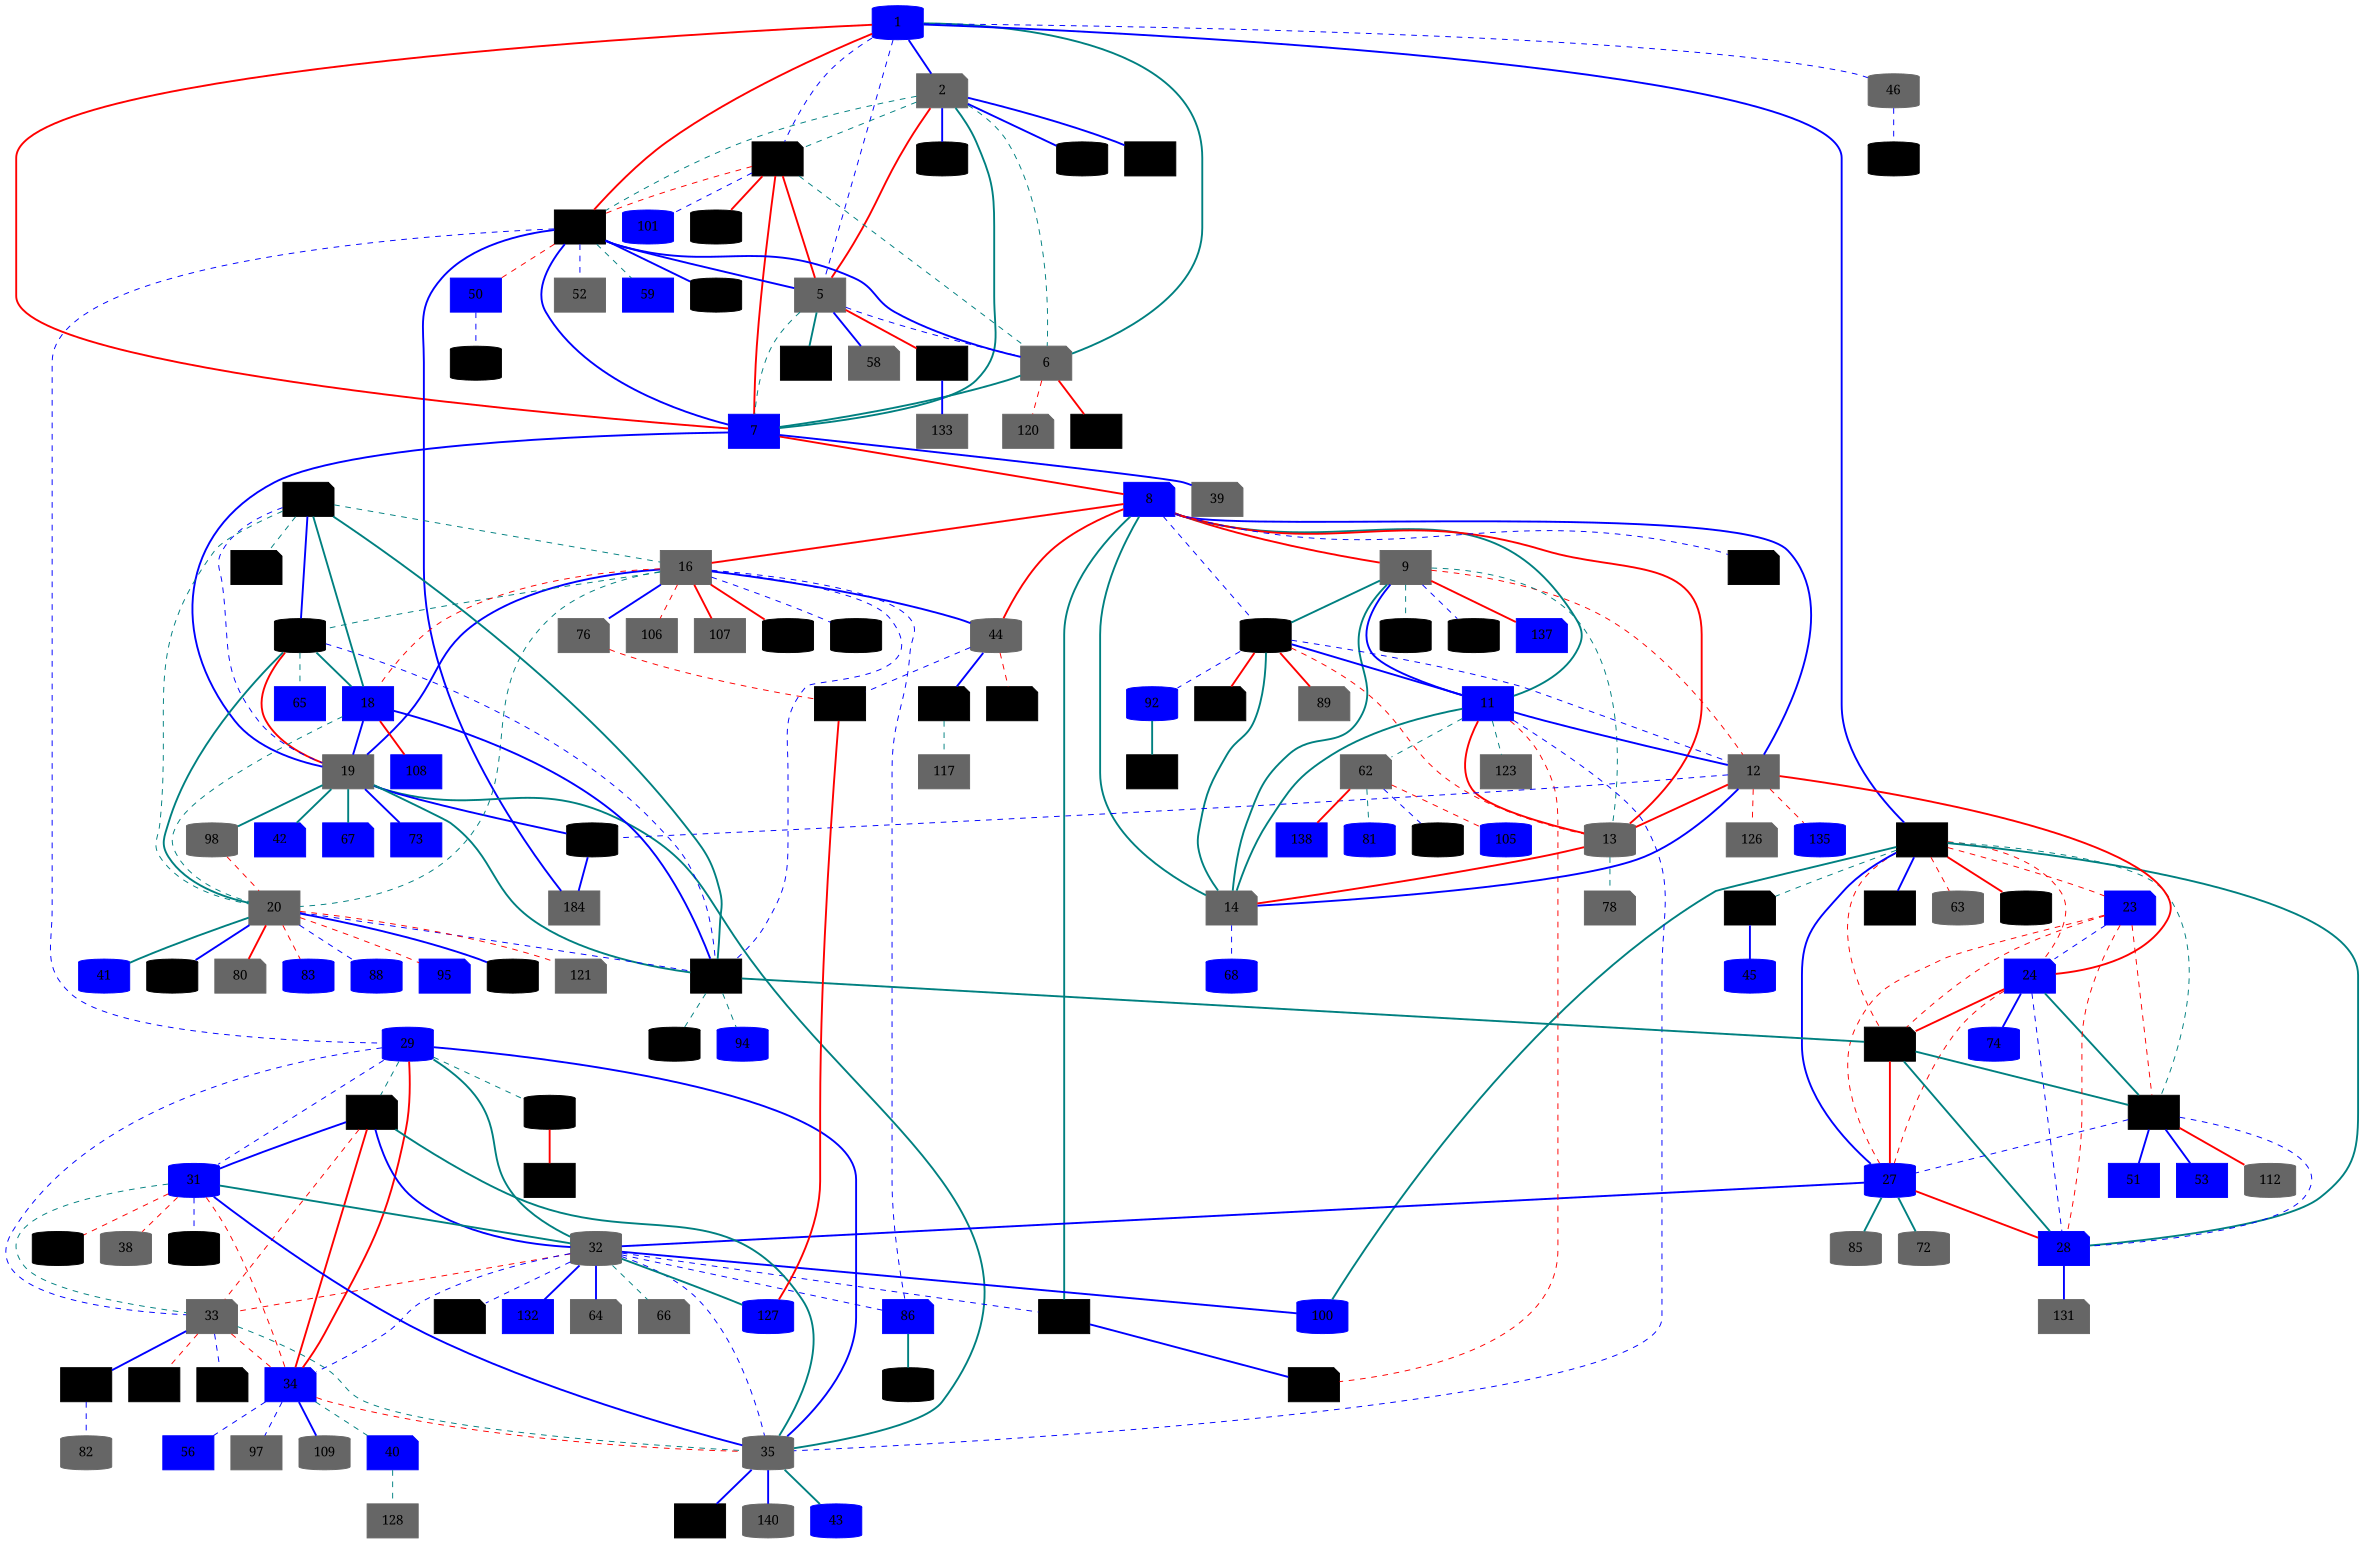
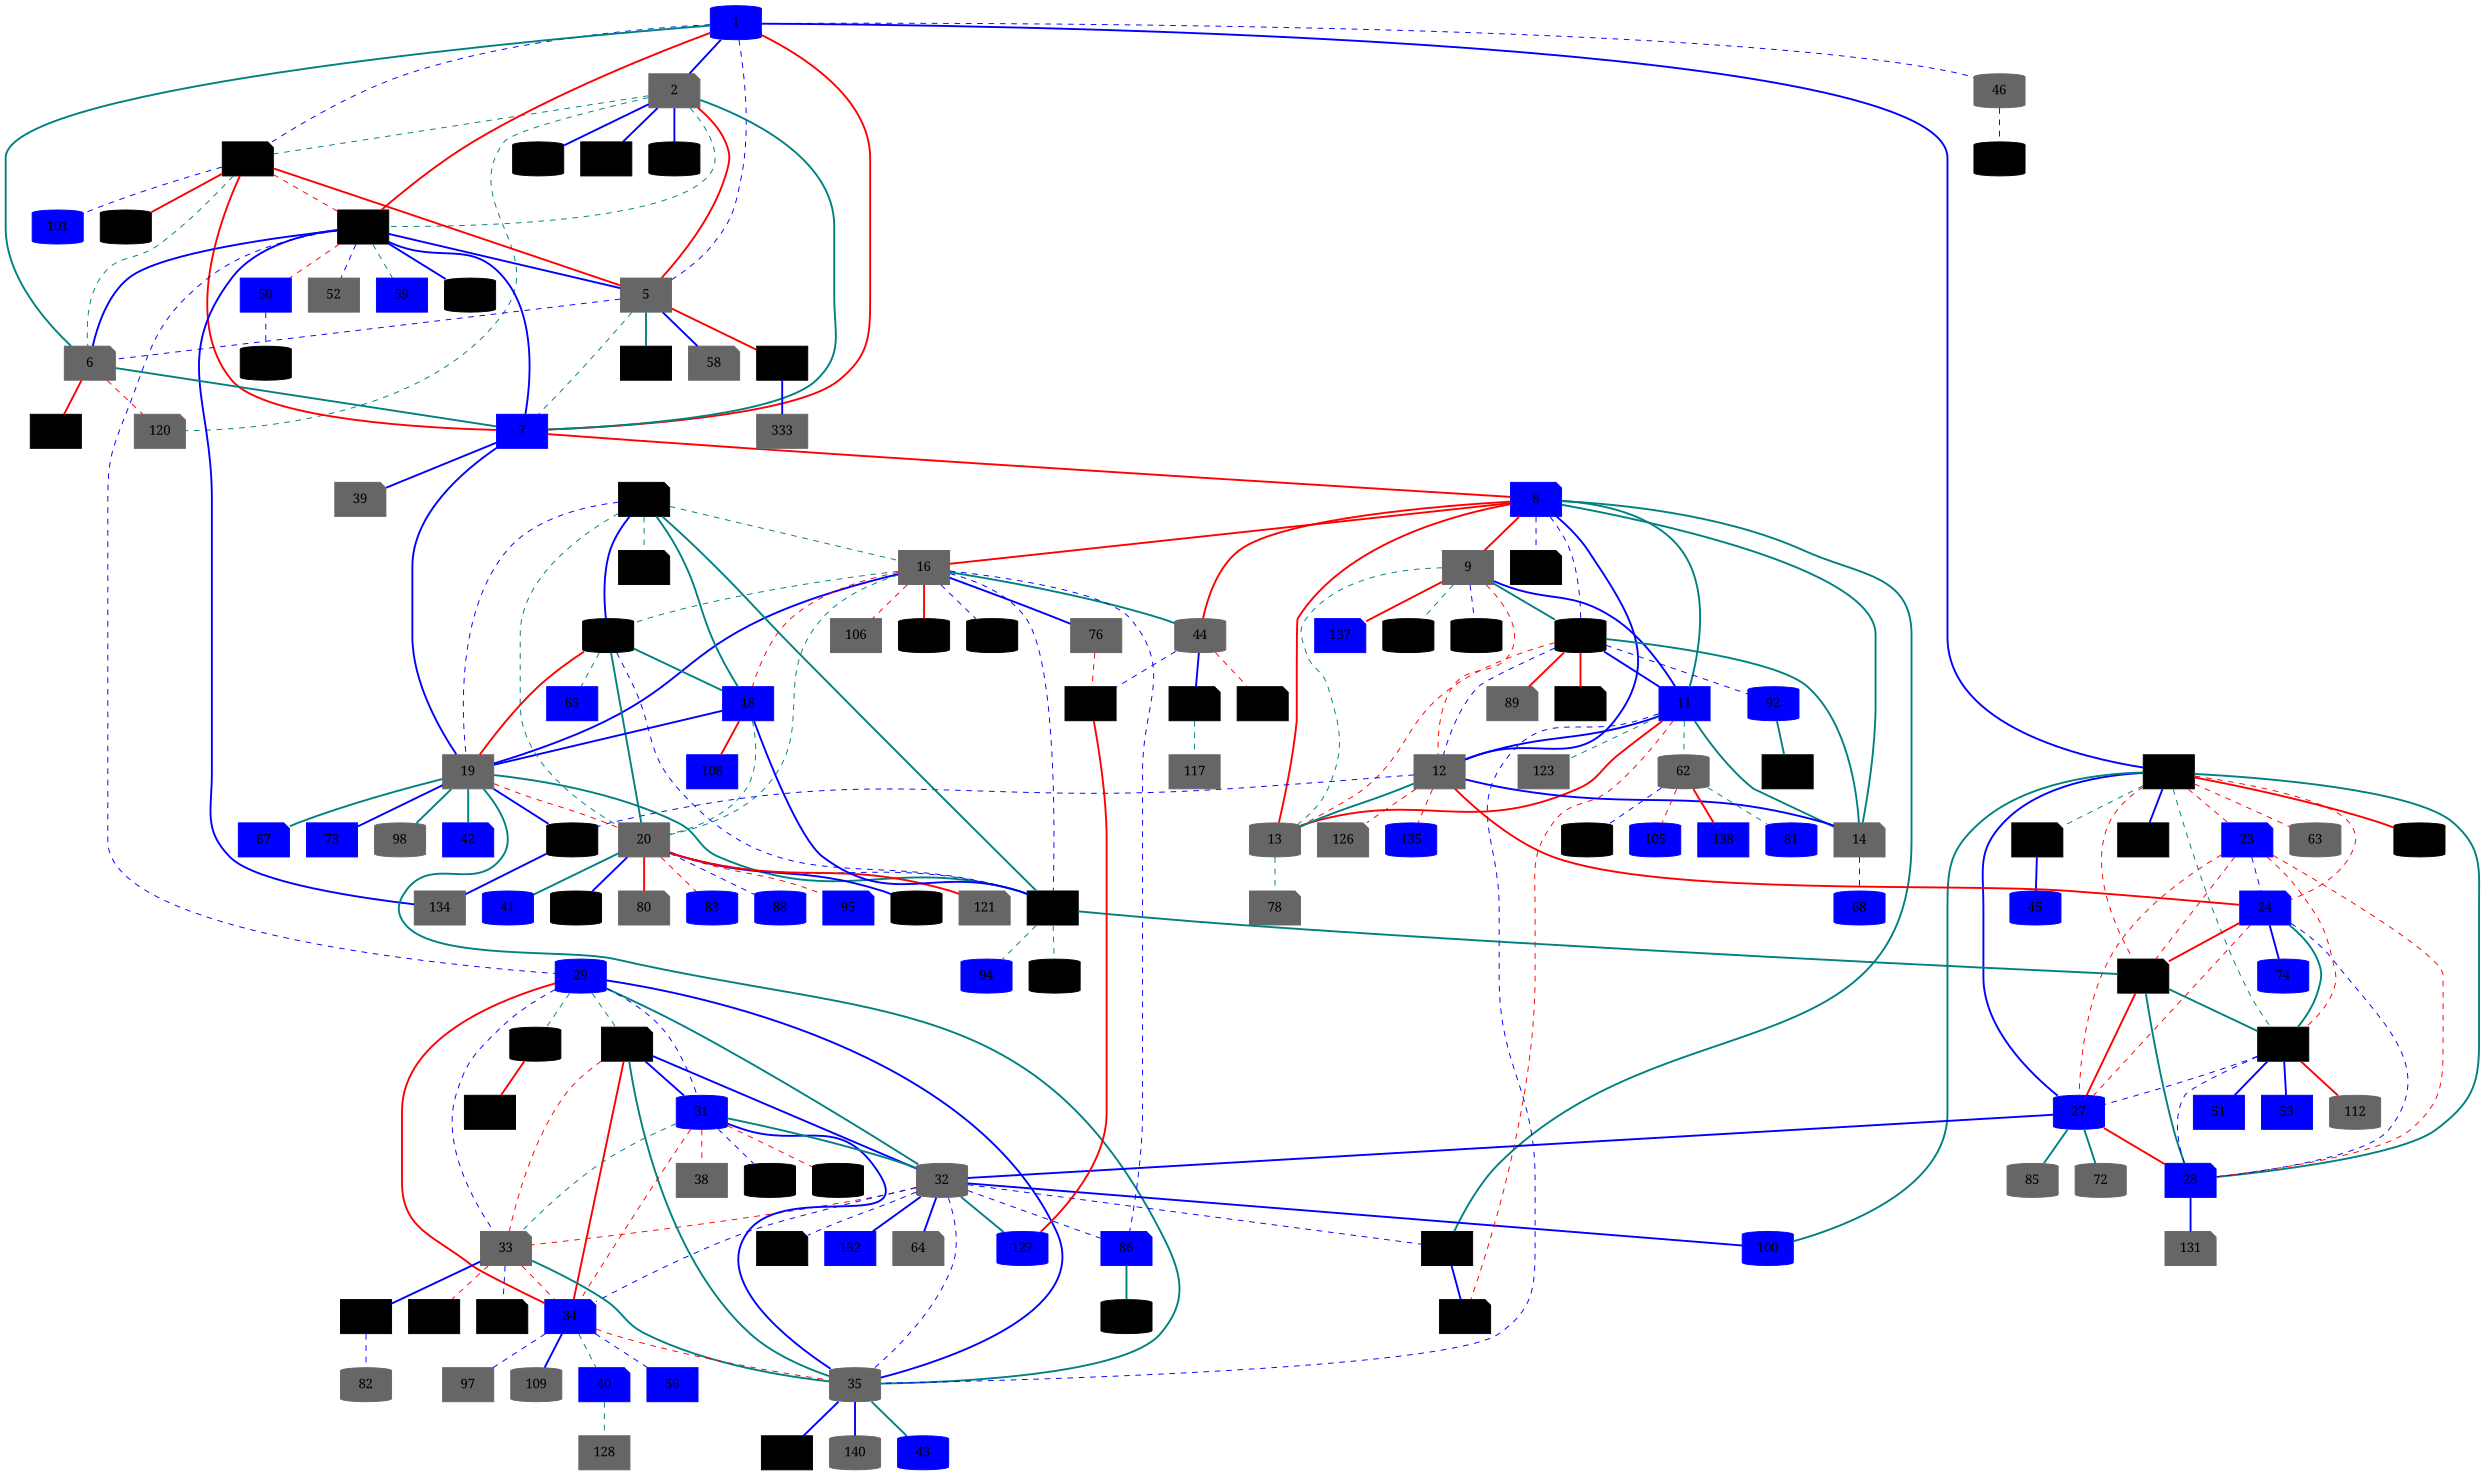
  graph {
    fontname="Noto Serif"
    node [color=black fontname="Noto Serif" shape=cylinder style=filled]
    edge [color=blue fontname="Noto Serif" style=bold]
    1 [color=blue]
    2 [color=gray40 shape=note]
    3 [shape=note]
    4 [shape=box]
    5 [color=gray40 shape=box]
    6 [color=gray40 shape=note]
    7 [color=blue shape=box]
    22 [shape=box]
    46 [color=gray40]
    61
    104 [shape=box]
    115
    101 [color=blue]
    116
    29 [color=blue]
    50 [color=blue shape=box]
    52 [color=gray40 shape=box]
    59 [color=blue shape=box]
    90
-   134 [color=gray40 shape=box label=184]
+   134 [color=gray40 shape=box]
    58 [color=gray40 shape=note]
    71 [shape=box]
    118 [shape=box]
    54 [shape=box]
    120 [color=gray40 shape=note]
    8 [color=blue shape=note]
    19 [color=gray40 shape=box]
    39 [color=gray40 shape=note]
    24 [color=blue shape=note]
    25 [shape=note]
    23 [color=blue shape=note]
    26 [shape=box]
    27 [color=blue]
    28 [color=blue shape=note]
    36 [shape=note]
    55 [shape=box]
    63 [color=gray40]
    100 [color=blue]
    125
    57
    35 [color=gray40]
    32 [color=gray40]
    30 [shape=note]
    31 [color=blue]
    33 [color=gray40 shape=note]
    34 [color=blue shape=note]
    87
    119
-   133 [color=gray40 shape=box]
+   133 [color=gray40 shape=box label=333]
    9 [color=gray40 shape=box]
    10
    11 [color=blue shape=box]
    12 [color=gray40 shape=box]
    13 [color=gray40]
    14 [color=gray40 shape=note]
    16 [color=gray40 shape=box]
    44 [color=gray40]
    79 [shape=box]
    122 [shape=note]
    49
    20 [color=gray40 shape=box]
    21 [shape=box]
    42 [color=blue shape=note]
    67 [color=blue shape=note]
    73 [color=blue shape=box]
    98 [color=gray40]
    48
    124
    137 [color=blue shape=note]
    89 [color=gray40 shape=note]
    92 [color=blue]
    139 [shape=note]
-   62 [color=gray40 shape=note]
+   62 [color=gray40]
    84 [shape=note]
    123 [color=gray40 shape=box]
    126 [color=gray40 shape=note]
    135 [color=blue]
    78 [color=gray40 shape=note]
    68 [color=blue]
    17
    18 [color=blue shape=box]
-   76 [color=gray40 shape=note]
+   76 [color=gray40 shape=box]
    86 [color=blue shape=note]
    106 [color=gray40 shape=box]
-   107 [color=gray40 shape=box]
    110
    130
    60 [shape=note]
    77 [shape=note]
    102 [shape=box]
    111 [shape=box]
    43 [color=blue]
    129 [shape=box]
    140 [color=gray40]
    81 [color=blue]
    91
    105 [color=blue]
    138 [color=blue shape=box]
    74 [color=blue]
    15 [shape=note]
    69 [shape=note]
    65 [color=blue shape=box]
    108 [color=blue shape=box]
    41 [color=blue]
    70
    80 [color=gray40 shape=note]
    83 [color=blue]
    88 [color=blue]
    95 [color=blue shape=note]
    103
    121 [color=gray40 shape=note]
    94 [color=blue]
    114
    96
    51 [color=blue shape=box]
    53 [color=blue shape=box]
    112 [color=gray40]
    72 [color=gray40]
    85 [color=gray40]
    131 [color=gray40 shape=note]
    45 [color=blue]
    64 [color=gray40 shape=note]
-   66 [color=gray40 shape=note]
    99 [shape=note]
    127 [color=blue]
    132 [color=blue shape=box]
    37
-   38 [color=gray40]
+   38 [color=gray40 shape=box]
    93
    47 [shape=note]
    75 [shape=box]
    136 [shape=box]
    40 [color=blue shape=note]
    56 [color=blue shape=box]
    97 [color=gray40 shape=box]
    109 [color=gray40]
    113 [shape=box]
    82 [color=gray40]
    128 [color=gray40 shape=box]
    117 [color=gray40 shape=box]
    1 -- 2
    1 -- 3 [style=dashed]
    1 -- 4 [color=red]
    1 -- 5 [style=dashed]
    1 -- 6 [color=teal]
    1 -- 7 [color=red]
    1 -- 22
    1 -- 46 [style=dashed]
    2 -- 3 [color=teal style=dashed]
    2 -- 4 [color=teal style=dashed]
    2 -- 5 [color=red]
-   2 -- 6 [color=teal style=dashed]
+   2 -- 120 [color=teal style=dashed]
    2 -- 7 [color=teal]
    2 -- 61
    2 -- 104
    2 -- 115
    3 -- 4 [color=red style=dashed]
    3 -- 5 [color=red]
    3 -- 6 [color=teal style=dashed]
    3 -- 7 [color=red]
    3 -- 101 [style=dashed]
    3 -- 116 [color=red]
    4 -- 5
    4 -- 6
    4 -- 7
    4 -- 29 [style=dashed]
    4 -- 50 [color=red style=dashed]
    4 -- 52 [style=dashed]
    4 -- 59 [color=teal style=dashed]
    4 -- 90
    4 -- 134
    5 -- 6 [style=dashed]
    5 -- 7 [color=teal style=dashed]
    5 -- 58
    5 -- 71 [color=teal]
    5 -- 118 [color=red]
    6 -- 7 [color=teal]
    6 -- 54 [color=red]
    6 -- 120 [color=red style=dashed]
    7 -- 8 [color=red]
    7 -- 19
    7 -- 39
    22 -- 24 [color=red style=dashed]
    22 -- 25 [color=red style=dashed]
    22 -- 23 [color=red style=dashed]
    22 -- 26 [color=teal style=dashed]
    22 -- 27
    22 -- 28 [color=teal]
    22 -- 36 [color=teal style=dashed]
    22 -- 55
    22 -- 63 [color=red style=dashed]
    22 -- 100 [color=teal]
    22 -- 125 [color=red]
    46 -- 57 [style=dashed]
    29 -- 35
    29 -- 32 [color=teal]
    29 -- 30 [color=teal style=dashed]
    29 -- 31 [style=dashed]
    29 -- 33 [style=dashed]
    29 -- 34 [color=red]
    29 -- 87 [color=teal style=dashed]
    50 -- 119 [style=dashed]
    118 -- 133
    8 -- 9 [color=red]
    8 -- 10 [style=dashed]
    8 -- 11 [color=teal]
    8 -- 12
    8 -- 13 [color=red]
    8 -- 14 [color=teal]
    8 -- 16 [color=red]
    8 -- 44 [color=red]
    8 -- 79 [color=teal]
    8 -- 122 [style=dashed]
    19 -- 35 [color=teal]
    19 -- 49
-   98 -- 20 [color=red style=dashed]
+   19 -- 20 [color=red style=dashed]
    19 -- 21 [color=teal]
    19 -- 42 [color=teal]
    19 -- 67 [color=teal]
    19 -- 73
    19 -- 98 [color=teal]
    24 -- 25 [color=red]
    24 -- 26 [color=teal]
    24 -- 27 [color=red style=dashed]
    24 -- 28 [style=dashed]
    24 -- 74
    25 -- 26 [color=teal]
    25 -- 27 [color=red]
    25 -- 28 [color=teal]
    23 -- 24 [style=dashed]
    23 -- 25 [color=red style=dashed]
    23 -- 26 [color=red style=dashed]
    23 -- 27 [color=red style=dashed]
    23 -- 28 [color=red style=dashed]
    26 -- 27 [style=dashed]
    26 -- 28 [style=dashed]
    26 -- 51
    26 -- 53
    26 -- 112 [color=red]
    27 -- 28 [color=red]
    27 -- 32
    27 -- 72 [color=teal]
    27 -- 85 [color=teal]
    28 -- 131
    36 -- 45
    35 -- 43 [color=teal]
    35 -- 129
    35 -- 140
    32 -- 100
    32 -- 35 [style=dashed]
    32 -- 33 [color=red style=dashed]
    32 -- 34 [style=dashed]
    32 -- 79 [style=dashed]
    32 -- 86 [style=dashed]
    32 -- 64
-   32 -- 66 [color=teal style=dashed]
    32 -- 99 [style=dashed]
    32 -- 127 [color=teal]
    32 -- 132
    30 -- 35 [color=teal]
    30 -- 32
    30 -- 31
    30 -- 33 [color=red style=dashed]
    30 -- 34 [color=red]
    31 -- 35
    31 -- 32 [color=teal]
    31 -- 33 [color=teal style=dashed]
    31 -- 34 [color=red style=dashed]
    31 -- 37 [color=red style=dashed]
    31 -- 38 [color=red style=dashed]
    31 -- 93 [style=dashed]
-   33 -- 35 [color=teal style=dashed]
+   33 -- 35 [color=teal]
    33 -- 34 [color=red style=dashed]
    33 -- 47 [style=dashed]
    33 -- 75
    33 -- 136 [color=red style=dashed]
    34 -- 35 [color=red style=dashed]
    34 -- 40 [color=teal style=dashed]
    34 -- 56 [style=dashed]
    34 -- 97 [style=dashed]
    34 -- 109
    87 -- 113 [color=red]
    9 -- 10 [color=teal]
    9 -- 11
    9 -- 12 [color=red style=dashed]
    9 -- 13 [color=teal style=dashed]
-   9 -- 14 [color=teal]
    9 -- 48 [color=teal style=dashed]
    9 -- 124 [style=dashed]
    9 -- 137 [color=red]
    10 -- 11
    10 -- 12 [style=dashed]
    10 -- 13 [color=red style=dashed]
    10 -- 14 [color=teal]
    10 -- 89 [color=red]
    10 -- 92 [style=dashed]
    10 -- 139 [color=red]
    11 -- 35 [style=dashed]
    11 -- 12
    11 -- 13 [color=red]
    11 -- 14 [color=teal]
    11 -- 62 [color=teal style=dashed]
    11 -- 84 [color=red style=dashed]
    11 -- 123 [color=teal style=dashed]
    12 -- 24 [color=red]
-   12 -- 13 [color=red]
+   12 -- 13 [color=teal]
    12 -- 14
    12 -- 49 [style=dashed]
    12 -- 126 [color=red style=dashed]
    12 -- 135 [color=red style=dashed]
-   13 -- 14 [color=red]
    13 -- 78 [color=teal style=dashed]
    14 -- 68 [style=dashed]
    16 -- 19
-   16 -- 44
+   16 -- 44 [color=teal]
    16 -- 20 [color=teal style=dashed]
    16 -- 21 [style=dashed]
    16 -- 17 [color=teal style=dashed]
    16 -- 18 [color=red style=dashed]
    16 -- 76
    16 -- 86 [style=dashed]
    16 -- 106 [color=red style=dashed]
-   16 -- 107 [color=red]
    16 -- 110 [color=red]
    16 -- 130 [style=dashed]
    44 -- 60
    44 -- 77 [color=red style=dashed]
    44 -- 102 [style=dashed]
    79 -- 84
    49 -- 134
    20 -- 21 [style=dashed]
    20 -- 41 [color=teal]
    20 -- 70
    20 -- 80 [color=red]
    20 -- 83 [color=red style=dashed]
    20 -- 88 [style=dashed]
    20 -- 95 [color=red style=dashed]
    20 -- 103
-   20 -- 121 [color=red style=dashed]
+   20 -- 121 [color=red]
    21 -- 25 [color=teal]
    21 -- 94 [color=teal style=dashed]
    21 -- 114 [color=teal style=dashed]
    92 -- 111 [color=teal]
    62 -- 81 [color=teal style=dashed]
    62 -- 91 [style=dashed]
    62 -- 105 [color=red style=dashed]
    62 -- 138 [color=red]
    17 -- 19 [color=red]
    17 -- 20 [color=teal]
    17 -- 21 [style=dashed]
    17 -- 18 [color=teal]
    17 -- 65 [color=teal style=dashed]
    18 -- 19
    18 -- 20 [color=teal style=dashed]
    18 -- 21
    18 -- 108 [color=red]
    76 -- 102 [color=red style=dashed]
    86 -- 96 [color=teal]
    60 -- 117 [color=teal style=dashed]
    102 -- 127 [color=red]
    15 -- 19 [style=dashed]
    15 -- 16 [color=teal style=dashed]
    15 -- 20 [color=teal style=dashed]
    15 -- 21 [color=teal]
    15 -- 17
    15 -- 18 [color=teal]
    15 -- 69 [color=teal style=dashed]
    75 -- 82 [style=dashed]
    40 -- 128 [color=teal style=dashed]
  }
